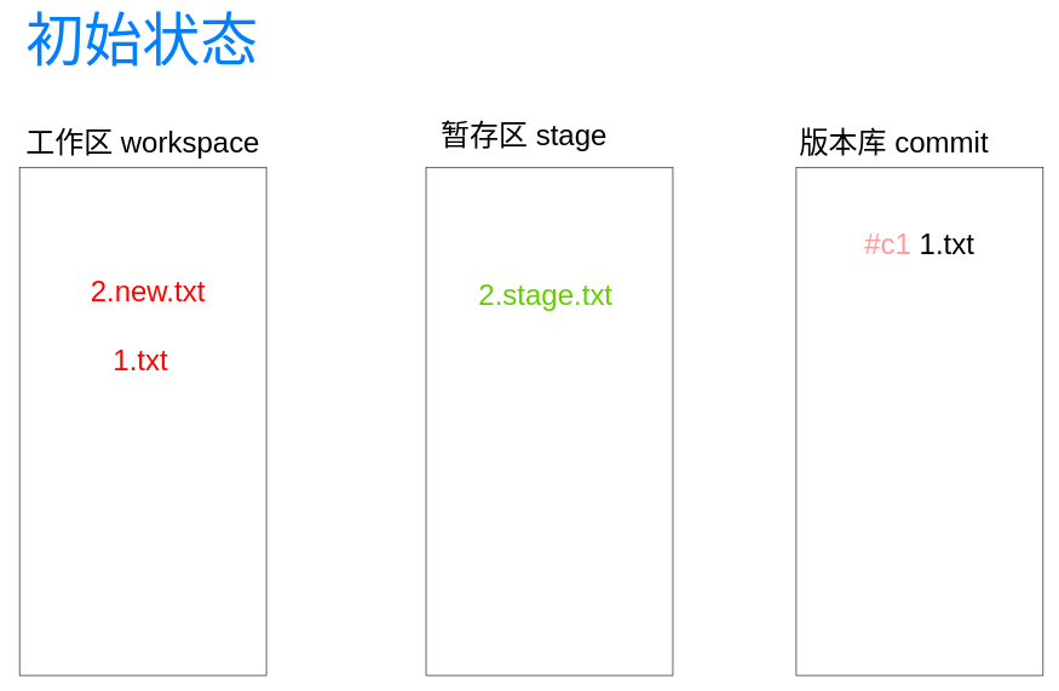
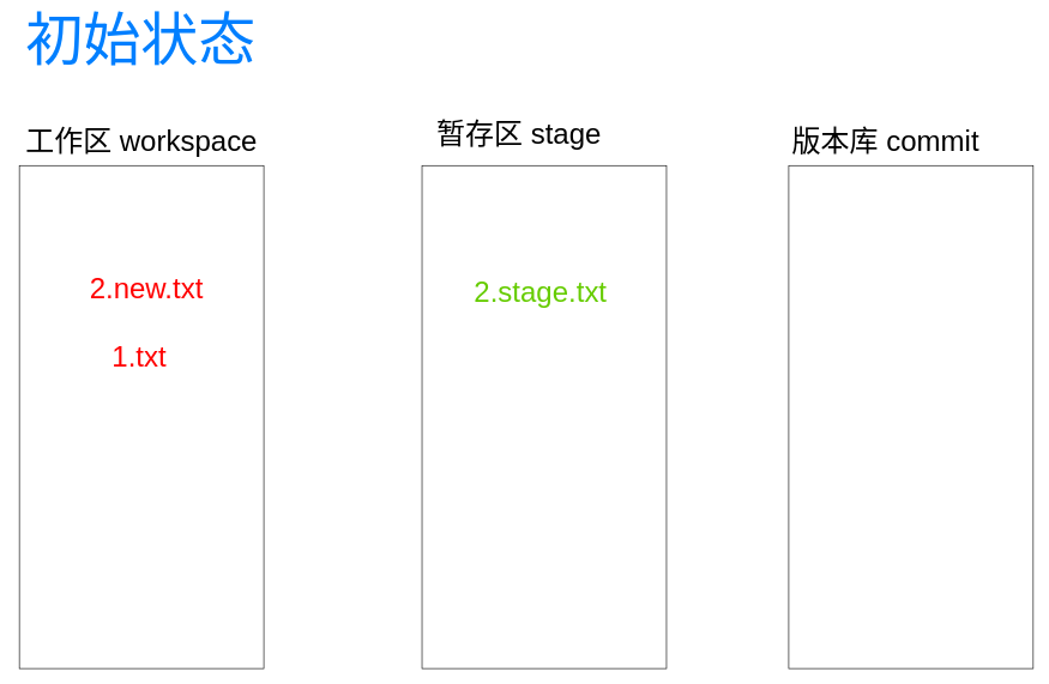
  <mxCell id="0" />
  <mxCell id="1" parent="0" />
  <mxCell id="2" value="" style="rounded=0;whiteSpace=wrap;html=1;" vertex="1" parent="1"><mxGeometry x="26" y="230" width="340" height="700" as="geometry" /></mxCell>
  <mxCell id="3" value="" style="rounded=0;whiteSpace=wrap;html=1;" vertex="1" parent="1"><mxGeometry x="1096" y="230" width="340" height="700" as="geometry" /></mxCell>
  <mxCell id="4" value="" style="rounded=0;whiteSpace=wrap;html=1;" vertex="1" parent="1"><mxGeometry x="586" y="230" width="340" height="700" as="geometry" /></mxCell>
  <mxCell id="5" value="&lt;font style=&quot;font-size: 40px;&quot;&gt;工作区 workspace&lt;/font&gt;" style="text;strokeColor=none;align=center;fillColor=none;html=1;verticalAlign=middle;whiteSpace=wrap;rounded=0;" vertex="1" parent="1"><mxGeometry x="26" y="180" width="340" height="30" as="geometry" /></mxCell>
  <mxCell id="6" value="&lt;span style=&quot;font-size: 40px;&quot;&gt;暂存区 stage&lt;/span&gt;" style="text;strokeColor=none;align=center;fillColor=none;html=1;verticalAlign=middle;whiteSpace=wrap;rounded=0;" vertex="1" parent="1"><mxGeometry x="586" y="170" width="270" height="30" as="geometry" /></mxCell>
  <mxCell id="7" value="&lt;span style=&quot;font-size: 40px;&quot;&gt;版本库 commit&lt;/span&gt;" style="text;strokeColor=none;align=center;fillColor=none;html=1;verticalAlign=middle;whiteSpace=wrap;rounded=0;" vertex="1" parent="1"><mxGeometry x="1096" y="180" width="270" height="30" as="geometry" /></mxCell>
- <mxCell id="8" value="&lt;font style=&quot;&quot;&gt;&lt;font style=&quot;font-size: 40px;&quot;&gt;&lt;font color=&quot;#ff9999&quot;&gt;#c1&lt;/font&gt; 1.txt&lt;/font&gt;&lt;br&gt;&lt;/font&gt;" style="text;strokeColor=none;align=center;fillColor=none;html=1;verticalAlign=middle;whiteSpace=wrap;rounded=0;" vertex="1" parent="1"><mxGeometry x="1171" y="320" width="190" height="30" as="geometry" /></mxCell>
  <mxCell id="9" value="&lt;font color=&quot;#66cc00&quot; style=&quot;font-size: 40px;&quot;&gt;2.stage.txt&lt;/font&gt;" style="text;strokeColor=none;align=center;fillColor=none;html=1;verticalAlign=middle;whiteSpace=wrap;rounded=0;" vertex="1" parent="1"><mxGeometry x="626" y="390" width="250" height="30" as="geometry" /></mxCell>
  <mxCell id="10" value="&lt;font color=&quot;#ff0000&quot; style=&quot;font-size: 40px;&quot;&gt;2.new.txt&lt;/font&gt;" style="text;strokeColor=none;align=center;fillColor=none;html=1;verticalAlign=middle;whiteSpace=wrap;rounded=0;" vertex="1" parent="1"><mxGeometry x="78" y="385" width="250" height="30" as="geometry" /></mxCell>
  <mxCell id="11" value="&lt;font color=&quot;#ff0000&quot; style=&quot;font-size: 40px;&quot;&gt;1.txt&lt;/font&gt;" style="text;strokeColor=none;align=center;fillColor=none;html=1;verticalAlign=middle;whiteSpace=wrap;rounded=0;" vertex="1" parent="1"><mxGeometry x="68" y="480" width="250" height="30" as="geometry" /></mxCell>
  <mxCell id="12" value="&lt;font color=&quot;#007fff&quot; style=&quot;font-size: 80px;&quot;&gt;初始状态&lt;/font&gt;" style="text;strokeColor=none;align=center;fillColor=none;html=1;verticalAlign=middle;whiteSpace=wrap;rounded=0;" vertex="1" parent="1"><mxGeometry x="20" y="20" width="350" height="70" as="geometry" /></mxCell>
